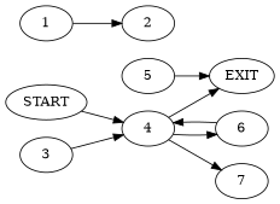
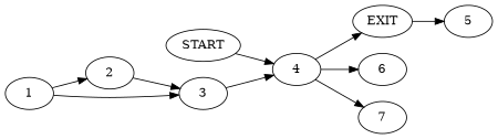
  digraph {
    rankdir=LR
    n1 [label=START]
    4
    1
    2
    3
    n6 [label=EXIT]
    5
    6
    7
    n1 -> 4
    4 -> n6
    4 -> 6
    4 -> 7
    1 -> 2
+   1 -> 3
+   2 -> 3
    3 -> 4
-   5 -> n6
-   6 -> 4
+   n6 -> 5
  }
